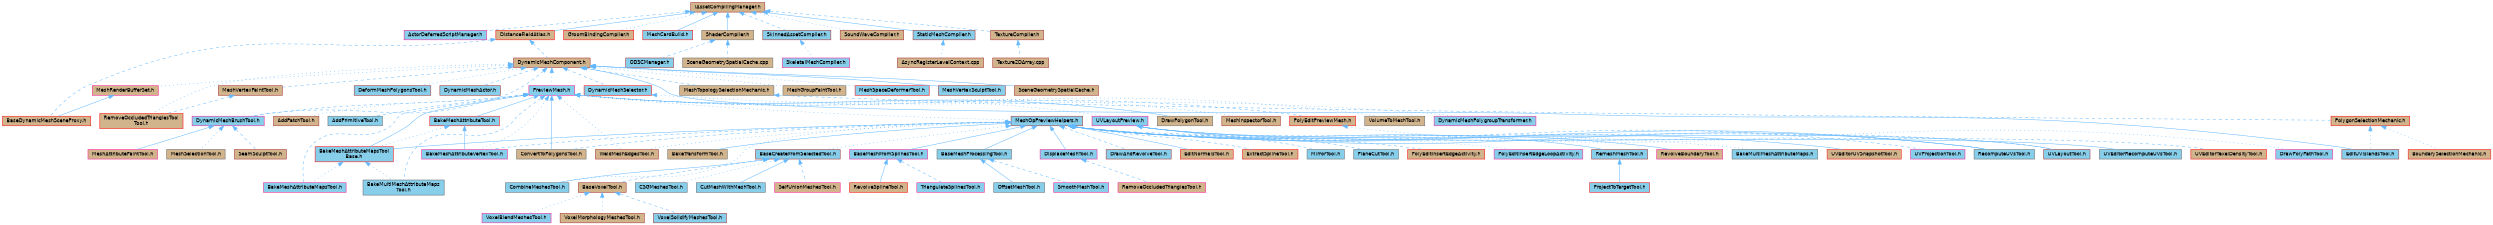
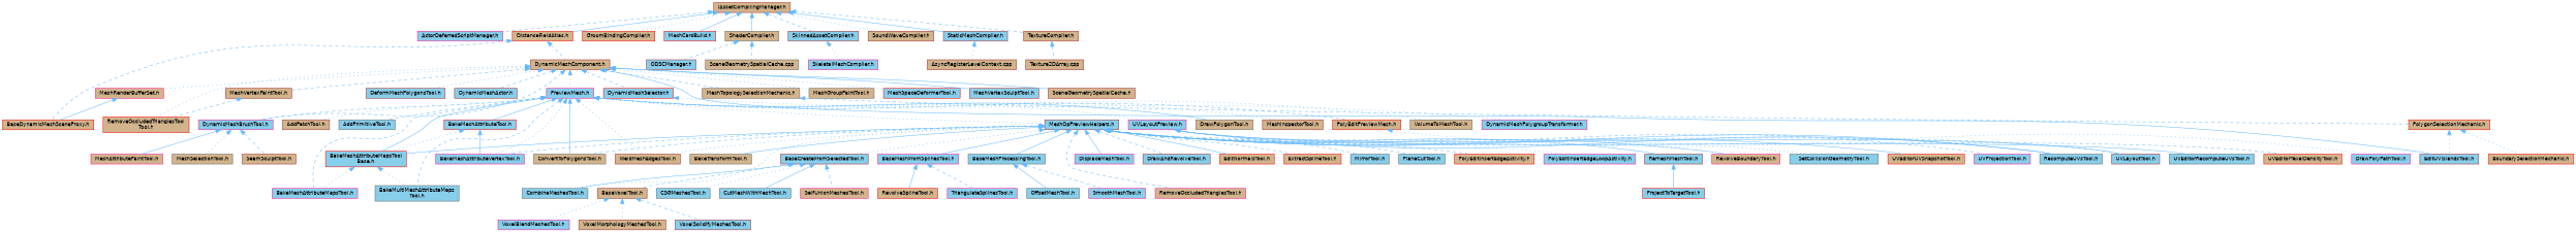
  digraph {
    node [color=brown fillcolor=skyblue fontname=Helvetica fontsize=10 shape=box style=filled]
    edge [color=steelblue1 dir=back fontname=Helvetica fontsize=10 labelfontname=Helvetica labelfontsize=10 style=dashed]
    n1 [fillcolor=tan fontcolor=black height=0.2 label="IAssetCompilingManager.h" width=0.4]
    n2 [color=deeppink height=0.2 label="ActorDeferredScriptManager.h" width=0.4]
    n3 [color=red fillcolor=tan height=0.2 label="DistanceFieldAtlas.h" width=0.4]
    n4 [color=red fillcolor=tan height=0.2 label="GroomBindingCompiler.h" width=0.4]
    n5 [color=red height=0.2 label="MeshCardBuild.h" width=0.4]
    n6 [color=gray40 fillcolor=tan height=0.2 label="ShaderCompiler.h" width=0.4]
    n7 [height=0.2 label="SkinnedAssetCompiler.h" width=0.4]
    n8 [fillcolor=tan height=0.2 label="SoundWaveCompiler.h" width=0.4]
    n9 [height=0.2 label="StaticMeshCompiler.h" width=0.4]
    n10 [fillcolor=tan height=0.2 label="TextureCompiler.h" width=0.4]
    n11 [color=red fillcolor=tan height=0.2 label="BaseDynamicMeshSceneProxy.h" width=0.4]
    n12 [fillcolor=tan height=0.2 label="DynamicMeshComponent.h" width=0.4]
    n13 [height=0.2 label="ODSCManager.h" width=0.4]
    n14 [color=gray40 fillcolor=tan height=0.2 label="SceneGeometrySpatialCache.cpp" width=0.4]
    n15 [color=deeppink height=0.2 label="SkeletalMeshCompiler.h" width=0.4]
    n16 [fillcolor=tan height=0.2 label="AsyncRegisterLevelContext.cpp" width=0.4]
    n17 [fillcolor=tan height=0.2 label="Texture2DArray.cpp" width=0.4]
    n18 [color=red fillcolor=tan height=0.2 label="RemoveOccludedTrianglesTool\lTool.h" width=0.4]
    n19 [height=0.2 label="DeformMeshPolygonsTool.h" width=0.4]
    n20 [height=0.2 label="DynamicMeshActor.h" width=0.4]
    n21 [color=deeppink height=0.2 label="DynamicMeshBrushTool.h" width=0.4]
    n22 [color=red height=0.2 label="DynamicMeshSelector.h" width=0.4]
    n23 [height=0.2 label="EditUVIslandsTool.h" width=0.4]
    n24 [color=gray40 fillcolor=tan height=0.2 label="MeshGroupPaintTool.h" width=0.4]
    n25 [color=deeppink fillcolor=tan height=0.2 label="MeshRenderBufferSet.h" width=0.4]
    n26 [color=red height=0.2 label="MeshSpaceDeformerTool.h" width=0.4]
    n27 [color=gray40 fillcolor=tan height=0.2 label="MeshTopologySelectionMechanic.h" width=0.4]
    n28 [fillcolor=tan height=0.2 label="MeshVertexPaintTool.h" width=0.4]
    n29 [height=0.2 label="MeshVertexSculptTool.h" width=0.4]
    n30 [color=deeppink height=0.2 label="PreviewMesh.h" width=0.4]
    n31 [fillcolor=tan height=0.2 label="SceneGeometrySpatialCache.h" width=0.4]
    n32 [color=deeppink fillcolor=tan height=0.2 label="MeshAttributePaintTool.h" width=0.4]
    n33 [color=gray40 fillcolor=tan height=0.2 label="MeshSelectionTool.h" width=0.4]
    n34 [fillcolor=tan height=0.2 label="SeamSculptTool.h" width=0.4]
    n35 [color=deeppink height=0.2 label="DynamicMeshPolygroupTransformer.h" width=0.4]
    n36 [color=red fillcolor=tan height=0.2 label="PolygonSelectionMechanic.h" width=0.4]
    n37 [fillcolor=tan height=0.2 label="AddPatchTool.h" width=0.4]
    n38 [color=gray40 height=0.2 label="AddPrimitiveTool.h" width=0.4]
    n39 [color=deeppink height=0.2 label="BakeMeshAttributeMapsTool.h" width=0.4]
    n40 [color=red height=0.2 label="BakeMeshAttributeMapsTool\lBase.h" width=0.4]
    n41 [color=gray40 height=0.2 label="BakeMultiMeshAttributeMaps\lTool.h" width=0.4]
    n42 [color=red height=0.2 label="BakeMeshAttributeTool.h" width=0.4]
    n43 [color=deeppink height=0.2 label="BakeMeshAttributeVertexTool.h" width=0.4]
    n44 [color=gray40 fillcolor=tan height=0.2 label="ConvertToPolygonsTool.h" width=0.4]
    n45 [color=gray40 fillcolor=tan height=0.2 label="DrawPolygonTool.h" width=0.4]
    n46 [fillcolor=tan height=0.2 label="MeshInspectorTool.h" width=0.4]
    n47 [height=0.2 label="MeshOpPreviewHelpers.h" width=0.4]
    n48 [fillcolor=tan height=0.2 label="WeldMeshEdgesTool.h" width=0.4]
    n49 [color=red fillcolor=tan height=0.2 label="PolyEditPreviewMesh.h" width=0.4]
    n50 [color=deeppink height=0.2 label="UVLayoutPreview.h" width=0.4]
    n51 [color=gray40 fillcolor=tan height=0.2 label="VolumeToMeshTool.h" width=0.4]
    n52 [color=red fillcolor=tan height=0.2 label="BoundarySelectionMechanic.h" width=0.4]
    n53 [color=gray40 fillcolor=tan height=0.2 label="BakeTransformTool.h" width=0.4]
    n54 [height=0.2 label="BaseCreateFromSelectedTool.h" width=0.4]
    n55 [color=gray40 height=0.2 label="CombineMeshesTool.h" width=0.4]
    n56 [color=deeppink height=0.2 label="BaseMeshFromSplinesTool.h" width=0.4]
    n57 [color=gray40 height=0.2 label="BaseMeshProcessingTool.h" width=0.4]
    n58 [color=deeppink height=0.2 label="DisplaceMeshTool.h" width=0.4]
    n59 [height=0.2 label="DrawAndRevolveTool.h" width=0.4]
    n60 [color=red fillcolor=tan height=0.2 label="EditNormalsTool.h" width=0.4]
    n61 [color=red fillcolor=tan height=0.2 label="ExtractSplineTool.h" width=0.4]
    n62 [color=gray40 height=0.2 label="MirrorTool.h" width=0.4]
    n63 [color=gray40 height=0.2 label="PlaneCutTool.h" width=0.4]
    n64 [color=red fillcolor=tan height=0.2 label="PolyEditInsertEdgeActivity.h" width=0.4]
    n65 [color=deeppink height=0.2 label="PolyEditInsertEdgeLoopActivity.h" width=0.4]
    n66 [color=gray40 height=0.2 label="RecomputeUVsTool.h" width=0.4]
    n67 [height=0.2 label="RemeshMeshTool.h" width=0.4]
    n68 [color=deeppink fillcolor=tan height=0.2 label="RemoveOccludedTrianglesTool.h" width=0.4]
    n69 [color=deeppink fillcolor=tan height=0.2 label="RevolveBoundaryTool.h" width=0.4]
-   n70 [color=gray40 height=0.2 label="BakeMultiMeshAttributeMaps.h" width=0.4]
+   n70 [color=gray40 height=0.2 label="SetCollisionGeometryTool.h" width=0.4]
    n71 [color=red fillcolor=tan height=0.2 label="UVEditorUVSnapshotTool.h" width=0.4]
    n72 [height=0.2 label="UVLayoutTool.h" width=0.4]
    n73 [color=deeppink height=0.2 label="UVProjectionTool.h" width=0.4]
    n74 [color=deeppink height=0.2 label="DrawPolyPathTool.h" width=0.4]
    n75 [color=gray40 height=0.2 label="UVEditorRecomputeUVsTool.h" width=0.4]
    n76 [color=red fillcolor=tan height=0.2 label="UVEditorTexelDensityTool.h" width=0.4]
    n77 [fillcolor=tan height=0.2 label="BaseVoxelTool.h" width=0.4]
    n78 [color=gray40 height=0.2 label="CSGMeshesTool.h" width=0.4]
    n79 [color=gray40 height=0.2 label="CutMeshWithMeshTool.h" width=0.4]
    n80 [color=deeppink fillcolor=tan height=0.2 label="SelfUnionMeshesTool.h" width=0.4]
    n81 [color=red fillcolor=tan height=0.2 label="RevolveSplineTool.h" width=0.4]
    n82 [color=deeppink height=0.2 label="TriangulateSplinesTool.h" width=0.4]
    n83 [color=gray40 height=0.2 label="OffsetMeshTool.h" width=0.4]
    n84 [color=deeppink height=0.2 label="SmoothMeshTool.h" width=0.4]
    n85 [color=red height=0.2 label="ProjectToTargetTool.h" width=0.4]
    n86 [color=deeppink height=0.2 label="VoxelBlendMeshesTool.h" width=0.4]
    n87 [fillcolor=tan height=0.2 label="VoxelMorphologyMeshesTool.h" width=0.4]
    n88 [height=0.2 label="VoxelSolidifyMeshesTool.h" width=0.4]
    n1 -> n2
    n1 -> n3 [style=solid]
    n1 -> n4 [style=dotted]
    n1 -> n5 [style=solid]
    n1 -> n6 [style=solid]
    n1 -> n7
    n1 -> n8 [style=dotted]
    n1 -> n9 [style=solid]
    n1 -> n10
    n3 -> n11
    n3 -> n12
    n6 -> n13
    n6 -> n14
    n7 -> n15 [style=dotted]
    n9 -> n16 [style=dotted]
    n10 -> n17
    n12 -> n18 [style=dotted]
    n12 -> n19 [style=dotted]
    n12 -> n20
    n12 -> n21
    n12 -> n22
    n12 -> n23 [style=solid]
    n12 -> n24 [style=dotted]
    n12 -> n25 [style=dotted]
    n12 -> n26 [style=dotted]
    n12 -> n27
    n12 -> n28
    n12 -> n29 [style=solid]
    n12 -> n30 [style=dotted]
    n12 -> n31 [style=solid]
    n21 -> n32 [style=solid]
    n21 -> n33 [style=dotted]
    n21 -> n34
    n22 -> n35 [style=dotted]
    n25 -> n11 [style=solid]
    n27 -> n36
    n28 -> n18
    n30 -> n21
    n30 -> n37 [style=dotted]
    n30 -> n38
    n30 -> n39
    n30 -> n40 [style=solid]
    n30 -> n41
    n30 -> n42 [style=solid]
    n30 -> n43 [style=dotted]
    n30 -> n44 [style=solid]
    n30 -> n45 [style=solid]
    n30 -> n46 [style=dotted]
    n30 -> n47 [style=dotted]
    n30 -> n48 [style=dotted]
    n30 -> n49
    n30 -> n50 [style=dotted]
    n30 -> n51 [style=dotted]
    n36 -> n23 [style=dotted]
    n36 -> n52 [style=dotted]
    n40 -> n39 [style=dotted]
    n40 -> n41 [style=dotted]
    n42 -> n40 [style=dotted]
    n42 -> n43 [style=solid]
    n47 -> n40 [style=solid]
    n47 -> n43
    n47 -> n44
    n47 -> n48 [style=dotted]
    n47 -> n53 [style=solid]
    n47 -> n54 [style=dotted]
    n47 -> n55 [style=dotted]
    n47 -> n56 [style=solid]
    n47 -> n57 [style=solid]
    n47 -> n58 [style=solid]
    n47 -> n59
    n47 -> n60 [style=solid]
    n47 -> n61
    n47 -> n62
    n47 -> n63
    n47 -> n64
    n47 -> n65 [style=dotted]
    n47 -> n66 [style=solid]
    n47 -> n67 [style=solid]
-   n58 -> n68
+   n47 -> n68
    n47 -> n69 [style=solid]
    n47 -> n70 [style=dotted]
    n47 -> n71 [style=solid]
    n47 -> n72
    n47 -> n73
    n49 -> n74 [style=dotted]
    n50 -> n66 [style=solid]
    n50 -> n72 [style=solid]
    n50 -> n75 [style=solid]
    n50 -> n76
    n54 -> n55 [style=solid]
    n54 -> n77
    n54 -> n78 [style=dotted]
    n54 -> n79 [style=solid]
    n54 -> n80
    n56 -> n81 [style=solid]
    n56 -> n82
    n57 -> n83 [style=solid]
    n57 -> n84
    n67 -> n85 [style=solid]
    n77 -> n86 [style=dotted]
    n77 -> n87 [style=dotted]
    n77 -> n88
  }
